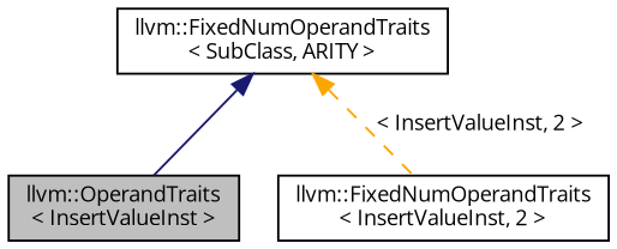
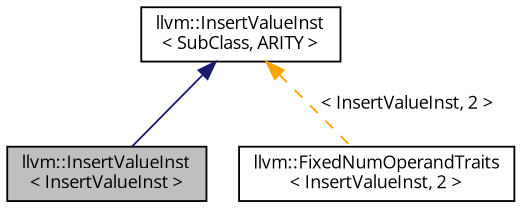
  digraph {
    fontname="Open Sans"
    node [color=black fontname="Open Sans" fontsize=10 shape=box]
    edge [dir=back fontname="Open Sans" fontsize=10 labelfontname=Helvetica labelfontsize=10]
-   n1 [fillcolor=grey75 fontcolor=black height=0.2 label="llvm::OperandTraits\l\< InsertValueInst \>" style=filled width=0.4]
+   n1 [fillcolor=grey75 fontcolor=black height=0.2 label="llvm::InsertValueInst\l\< InsertValueInst \>" style=filled width=0.4]
    n2 [height=0.2 label="llvm::FixedNumOperandTraits\l\< InsertValueInst, 2 \>" width=0.4]
-   n3 [height=0.2 label="llvm::FixedNumOperandTraits\l\< SubClass, ARITY \>" width=0.4]
+   n3 [height=0.2 label="llvm::InsertValueInst\l\< SubClass, ARITY \>" width=0.4]
    n3 -> n1 [color=midnightblue style=solid]
    n3 -> n2 [color=orange label=" \< InsertValueInst, 2 \>" style=dashed]
  }
